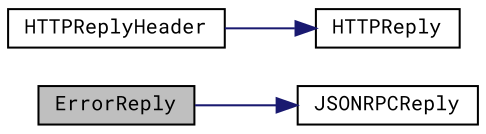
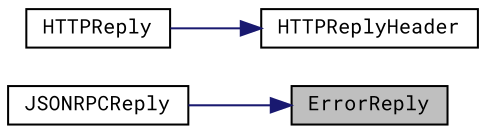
  digraph {
    fontname="Roboto Mono"
    rankdir=LR
    node [color=black fillcolor=white fontname="Roboto Mono" fontsize=10 shape=record style=filled]
    edge [color=midnightblue fontname="Roboto Mono" fontsize=10 labelfontname=Helvetica labelfontsize=10 style=solid]
    n1 [fillcolor=grey75 fontcolor=black height=0.2 label=ErrorReply width=0.4]
    n2 [height=0.2 label=JSONRPCReply width=0.4]
    n3 [height=0.2 label=HTTPReply width=0.4]
    n4 [height=0.2 label=HTTPReplyHeader width=0.4]
-   n1 -> n2
-   n4 -> n3
+   n2 -> n1
+   n3 -> n4
  }
